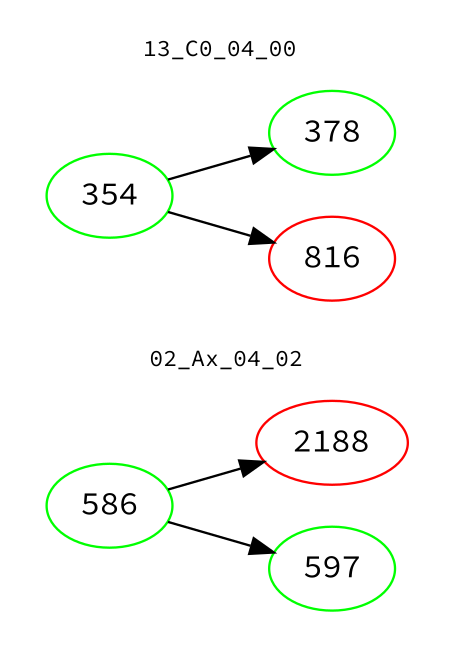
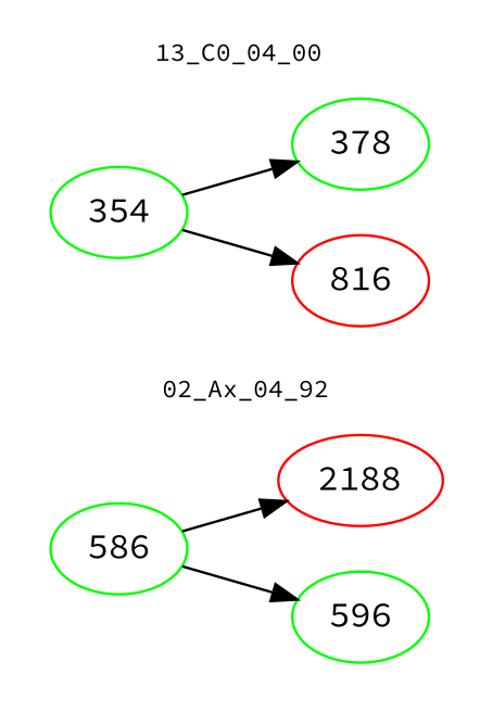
  digraph {
    fontname="Source Code Pro"
    rankdir=LR
    node [color=green fontname="Source Code Pro"]
    edge [color=black fontname="Source Code Pro"]
    n1 [label=586]
-   n2 [label=597]
+   n2 [label=596]
    n3 [color=red label=2188]
    n4 [label=354]
    n5 [color=red label=816]
    n6 [label=378]
    subgraph cluster_1 {
      color=white
      fontsize=10
-     label="02_Ax_04_02"
+     label="02_Ax_04_92"
      n1
      n2
      n3
    }
    subgraph cluster_2 {
      color=white
      fontsize=10
      label="13_C0_04_00"
      n4
      n5
      n6
    }
    n1 -> n2
    n1 -> n3
    n4 -> n5
    n4 -> n6
  }
